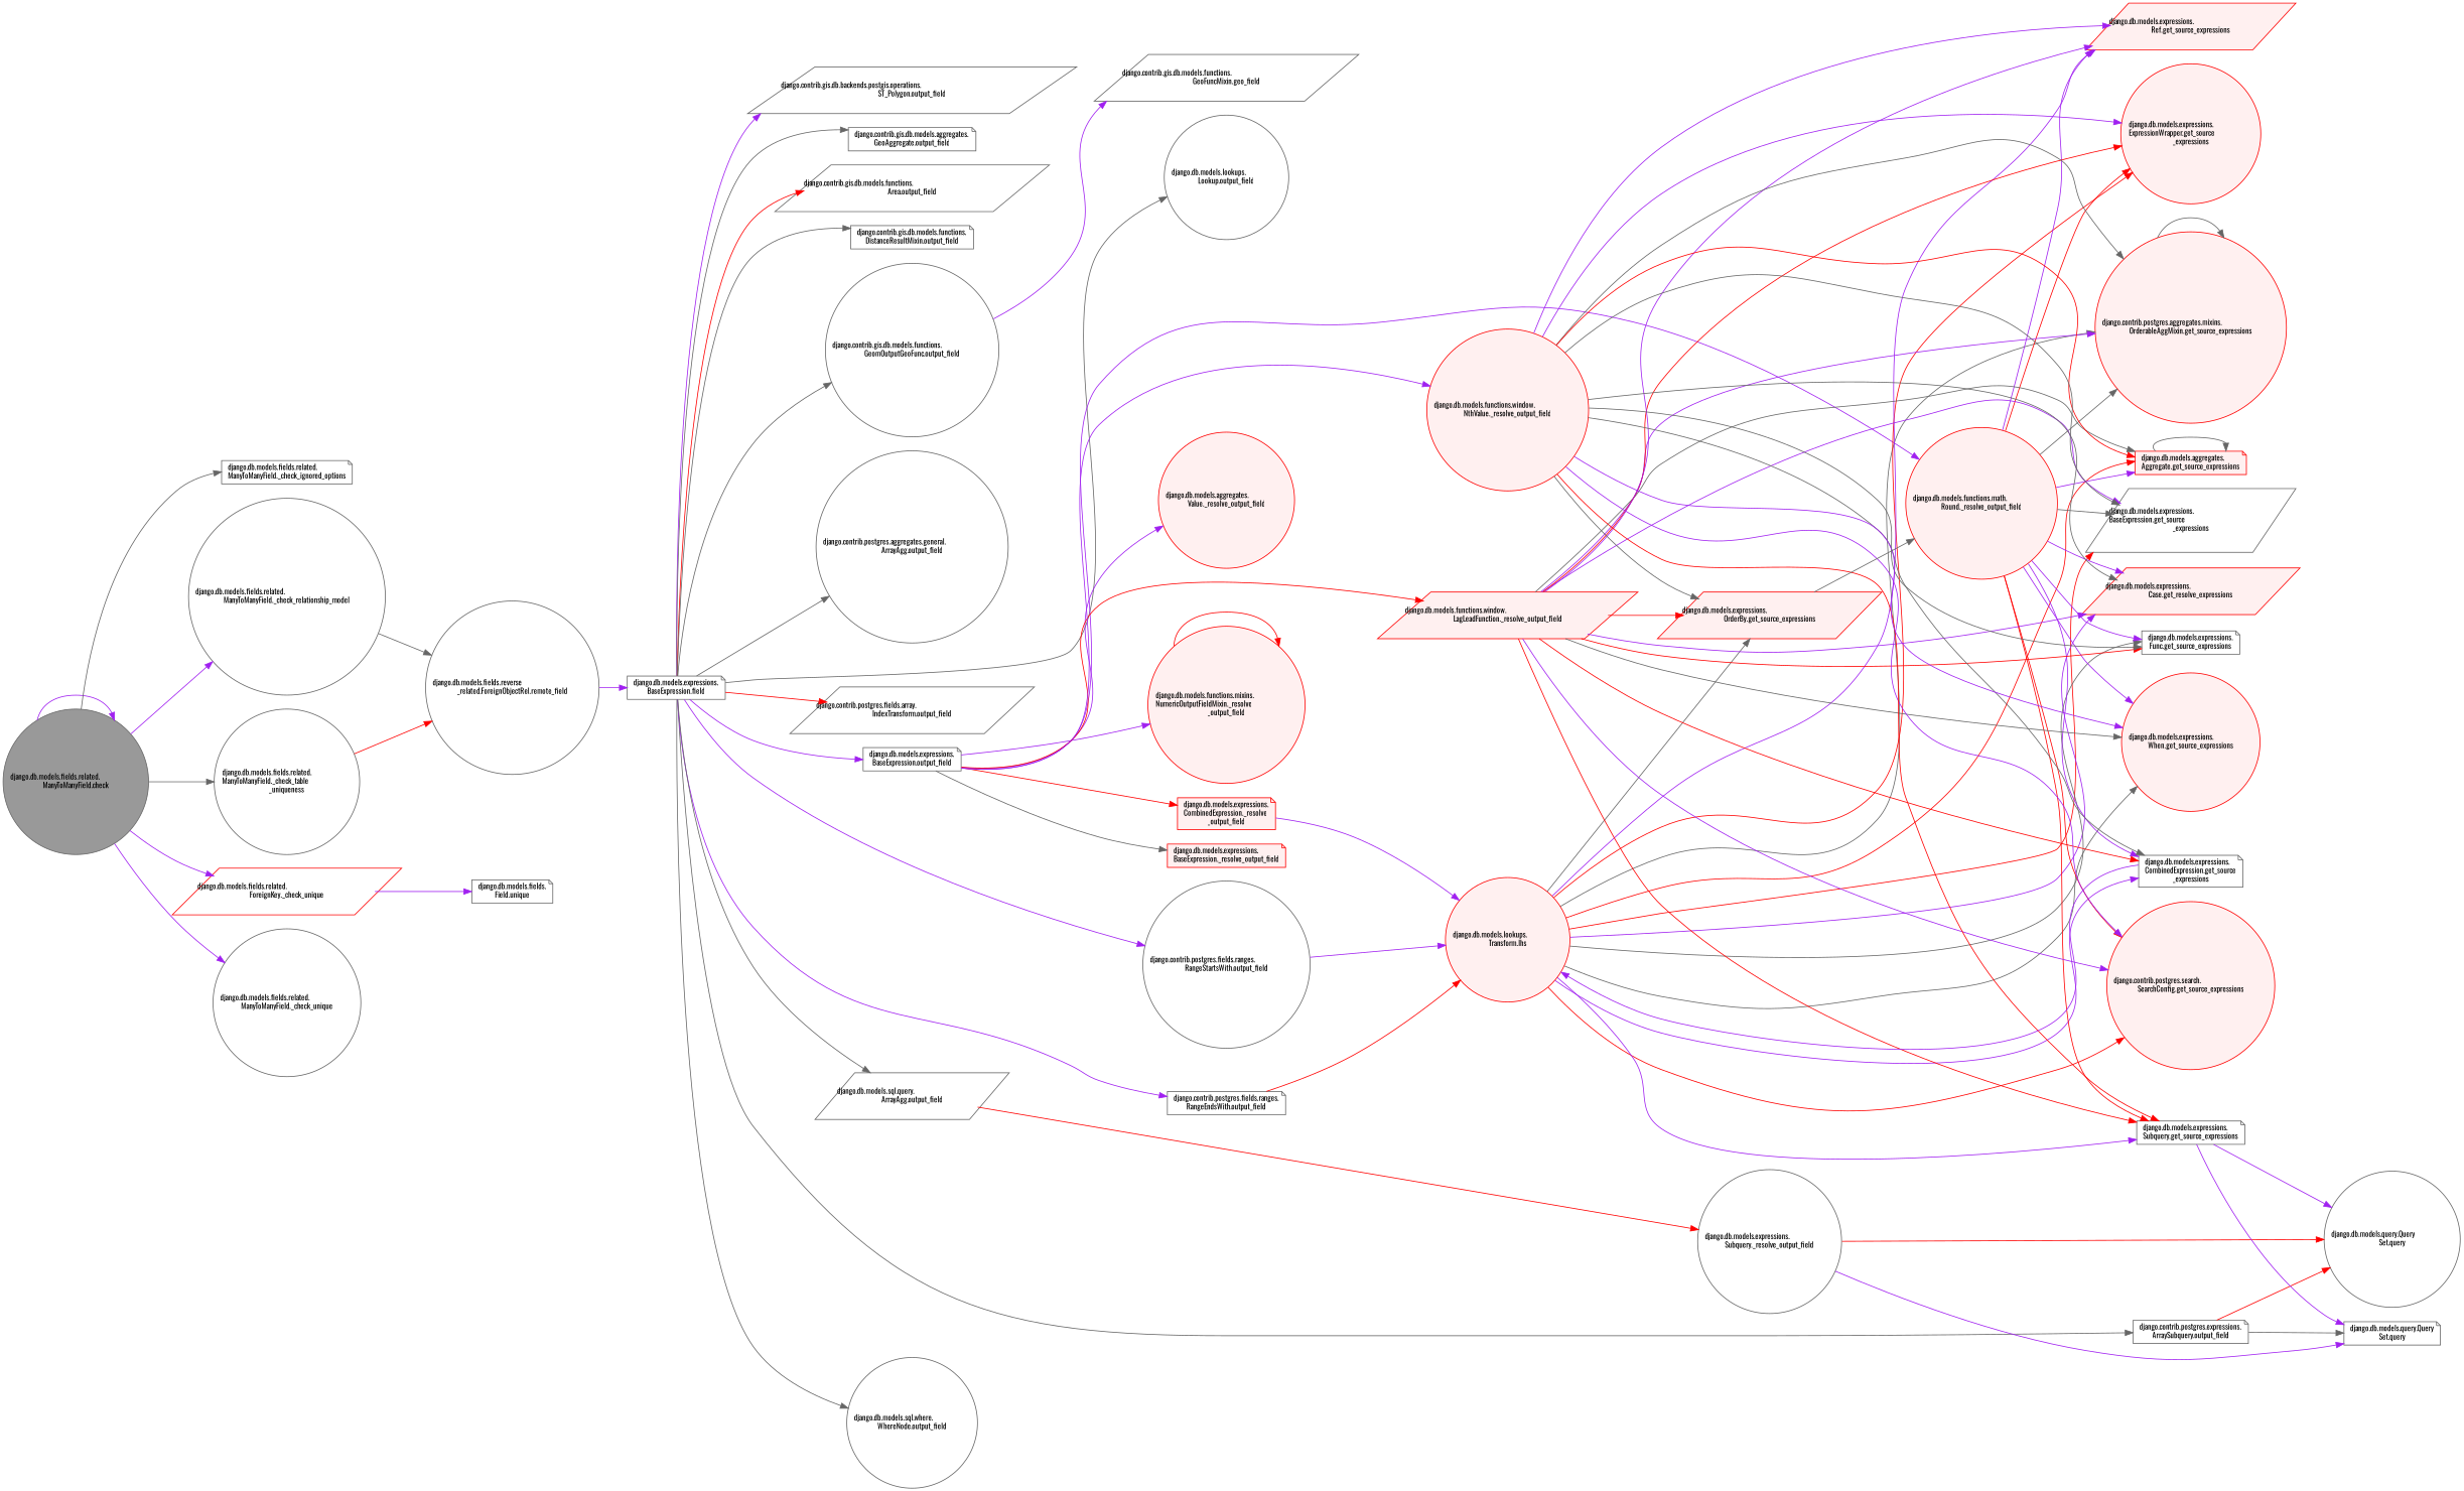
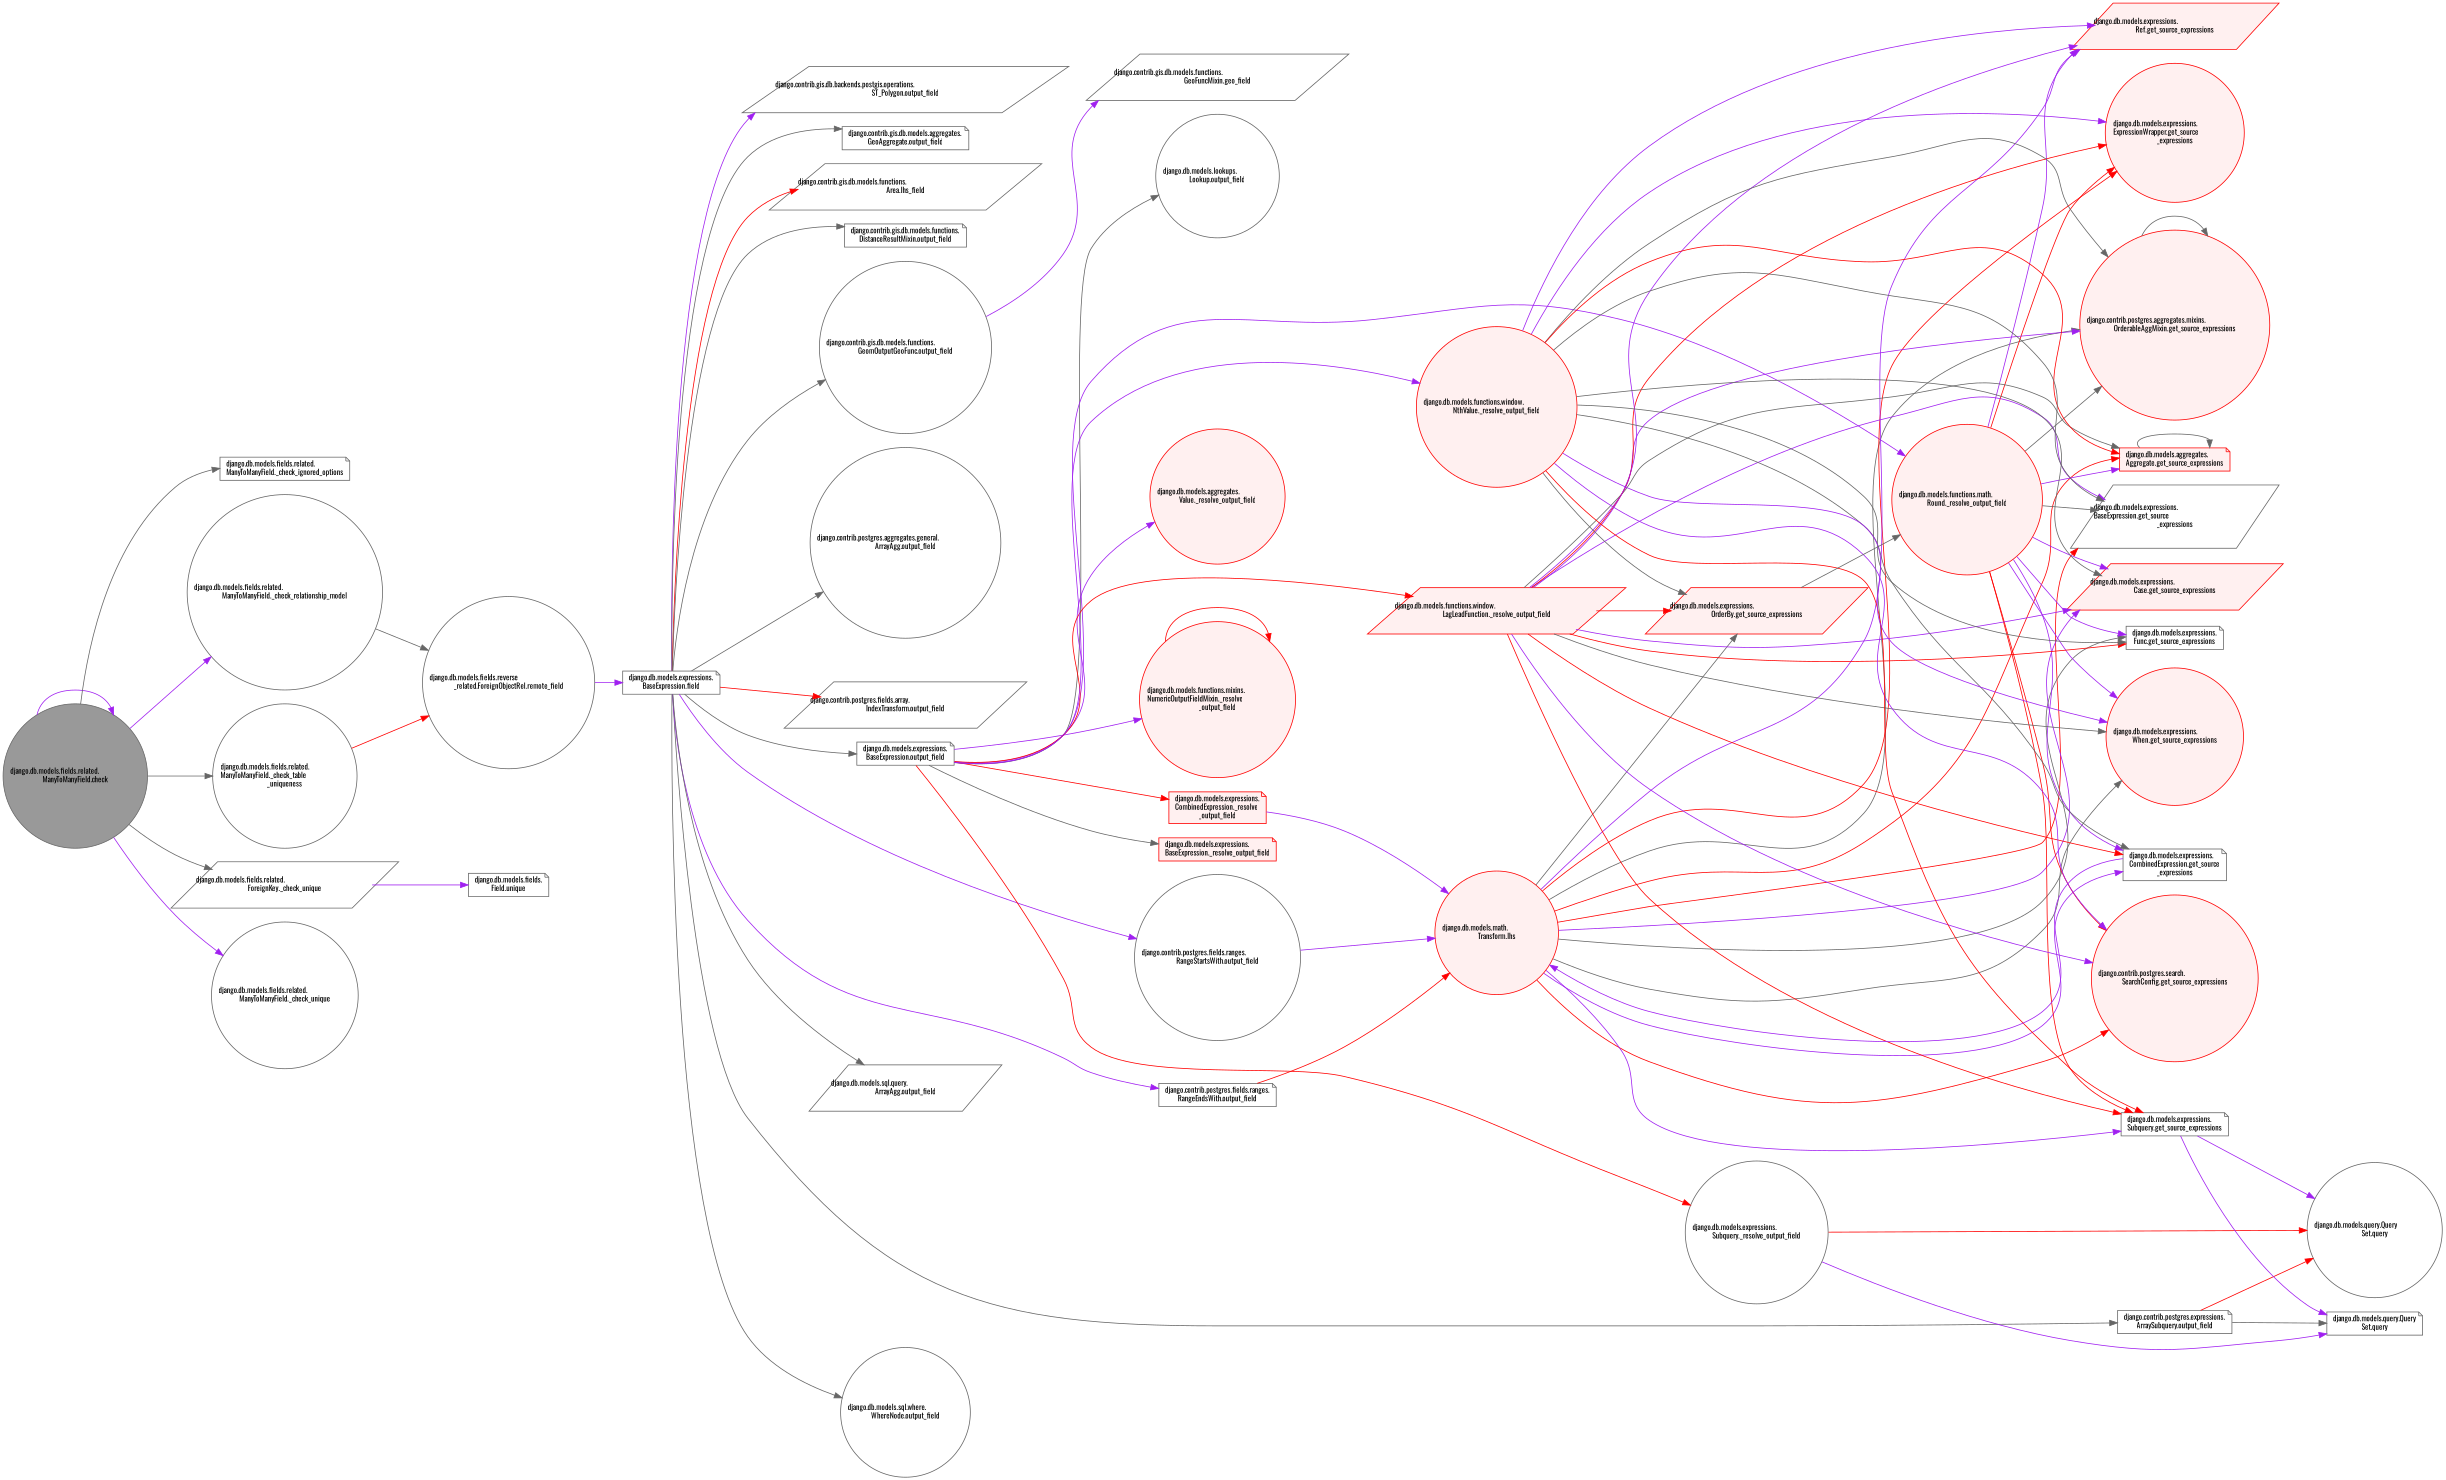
  digraph {
    fontname=Oswald
    rankdir=LR
    node [color=grey40 fillcolor=white fontname=Oswald fontsize=10 shape=circle style=filled]
    edge [color=purple fontname=Oswald fontsize=10 labelfontname=Helvetica labelfontsize=10 style=solid]
    n1 [color=gray40 fillcolor=grey60 fontcolor=black height=0.2 label="django.db.models.fields.related.\lManyToManyField.check" width=0.4]
    n2 [height=0.2 label="django.db.models.fields.related.\lManyToManyField._check_ignored_options" shape=note width=0.4]
    n3 [height=0.2 label="django.db.models.fields.related.\lManyToManyField._check_relationship_model" width=0.4]
    n4 [height=0.2 label="django.db.models.fields.related.\lManyToManyField._check_table\l_uniqueness" width=0.4]
-   n5 [color=red height=0.2 label="django.db.models.fields.related.\lForeignKey._check_unique" shape=parallelogram width=0.4]
+   n5 [height=0.2 label="django.db.models.fields.related.\lForeignKey._check_unique" shape=parallelogram width=0.4]
    n6 [height=0.2 label="django.db.models.fields.related.\lManyToManyField._check_unique" width=0.4]
    n7 [height=0.2 label="django.db.models.fields.reverse\l_related.ForeignObjectRel.remote_field" width=0.4]
    n8 [height=0.2 label="django.db.models.fields.\lField.unique" shape=note width=0.4]
    n9 [height=0.2 label="django.db.models.expressions.\lBaseExpression.field" shape=note width=0.4]
    n10 [height=0.2 label="django.contrib.gis.db.backends.postgis.operations.\lST_Polygon.output_field" shape=parallelogram width=0.4]
    n11 [height=0.2 label="django.contrib.gis.db.models.aggregates.\lGeoAggregate.output_field" shape=note width=0.4]
-   n12 [height=0.2 label="django.contrib.gis.db.models.functions.\lArea.output_field" shape=parallelogram width=0.4]
+   n12 [height=0.2 label="django.contrib.gis.db.models.functions.\lArea.lhs_field" shape=parallelogram width=0.4]
    n13 [height=0.2 label="django.contrib.gis.db.models.functions.\lDistanceResultMixin.output_field" shape=note width=0.4]
    n14 [height=0.2 label="django.contrib.gis.db.models.functions.\lGeomOutputGeoFunc.output_field" width=0.4]
    n15 [height=0.2 label="django.contrib.postgres.aggregates.general.\lArrayAgg.output_field" width=0.4]
    n16 [height=0.2 label="django.contrib.postgres.expressions.\lArraySubquery.output_field" shape=note width=0.4]
    n17 [height=0.2 label="django.contrib.postgres.fields.array.\lIndexTransform.output_field" shape=parallelogram width=0.4]
    n18 [height=0.2 label="django.contrib.postgres.fields.ranges.\lRangeEndsWith.output_field" shape=note width=0.4]
    n19 [height=0.2 label="django.contrib.postgres.fields.ranges.\lRangeStartsWith.output_field" width=0.4]
    n20 [height=0.2 label="django.db.models.expressions.\lBaseExpression.output_field" shape=note width=0.4]
    n21 [height=0.2 label="django.db.models.lookups.\lLookup.output_field" width=0.4]
    n22 [height=0.2 label="django.db.models.sql.query.\lArrayAgg.output_field" shape=parallelogram width=0.4]
    n23 [height=0.2 label="django.db.models.sql.where.\lWhereNode.output_field" width=0.4]
    n24 [height=0.2 label="django.contrib.gis.db.models.functions.\lGeoFuncMixin.geo_field" shape=parallelogram width=0.4]
    n25 [height=0.2 label="django.db.models.query.Query\lSet.query" shape=note width=0.4]
    n26 [height=0.2 label="django.db.models.query.Query\lSet.query" width=0.4]
-   n27 [color=red fillcolor="#FFF0F0" height=0.2 label="django.db.models.lookups.\lTransform.lhs" width=0.4]
+   n27 [color=red fillcolor="#FFF0F0" height=0.2 label="django.db.models.math.\lTransform.lhs" width=0.4]
    n28 [color=red fillcolor="#FFF0F0" height=0.2 label="django.db.models.expressions.\lBaseExpression._resolve_output_field" shape=note width=0.4]
    n29 [color=red fillcolor="#FFF0F0" height=0.2 label="django.db.models.expressions.\lCombinedExpression._resolve\l_output_field" shape=note width=0.4]
    n30 [height=0.2 label="django.db.models.expressions.\lSubquery._resolve_output_field" width=0.4]
    n31 [color=red fillcolor="#FFF0F0" height=0.2 label="django.db.models.aggregates.\lValue._resolve_output_field" width=0.4]
    n32 [color=red fillcolor="#FFF0F0" height=0.2 label="django.db.models.functions.math.\lRound._resolve_output_field" width=0.4]
    n33 [color=red fillcolor="#FFF0F0" height=0.2 label="django.db.models.functions.mixins.\lNumericOutputFieldMixin._resolve\l_output_field" width=0.4]
    n34 [color=red fillcolor="#FFF0F0" height=0.2 label="django.db.models.functions.window.\lLagLeadFunction._resolve_output_field" shape=parallelogram width=0.4]
    n35 [color=red fillcolor="#FFF0F0" height=0.2 label="django.db.models.functions.window.\lNthValue._resolve_output_field" width=0.4]
    n36 [color=red fillcolor="#FFF0F0" height=0.2 label="django.contrib.postgres.aggregates.mixins.\lOrderableAggMixin.get_source_expressions" width=0.4]
    n37 [color=red fillcolor="#FFF0F0" height=0.2 label="django.contrib.postgres.search.\lSearchConfig.get_source_expressions" width=0.4]
    n38 [color=red fillcolor="#FFF0F0" height=0.2 label="django.db.models.aggregates.\lAggregate.get_source_expressions" shape=note width=0.4]
    n39 [height=0.2 label="django.db.models.expressions.\lBaseExpression.get_source\l_expressions" shape=parallelogram width=0.4]
-   n40 [color=red fillcolor="#FFF0F0" height=0.2 label="django.db.models.expressions.\lCase.get_resolve_expressions" shape=parallelogram width=0.4]
+   n40 [color=red fillcolor="#FFF0F0" height=0.2 label="django.db.models.expressions.\lCase.get_source_expressions" shape=parallelogram width=0.4]
    n41 [height=0.2 label="django.db.models.expressions.\lCombinedExpression.get_source\l_expressions" shape=note width=0.4]
    n42 [color=red fillcolor="#FFF0F0" height=0.2 label="django.db.models.expressions.\lExpressionWrapper.get_source\l_expressions" width=0.4]
    n43 [height=0.2 label="django.db.models.expressions.\lFunc.get_source_expressions" shape=note width=0.4]
    n44 [color=red fillcolor="#FFF0F0" height=0.2 label="django.db.models.expressions.\lOrderBy.get_source_expressions" shape=parallelogram width=0.4]
    n45 [color=red fillcolor="#FFF0F0" height=0.2 label="django.db.models.expressions.\lRef.get_source_expressions" shape=parallelogram width=0.4]
    n46 [height=0.2 label="django.db.models.expressions.\lSubquery.get_source_expressions" shape=note width=0.4]
    n47 [color=red fillcolor="#FFF0F0" height=0.2 label="django.db.models.expressions.\lWhen.get_source_expressions" width=0.4]
    n1 -> n1
    n1 -> n2 [color=gray40]
    n1 -> n3
    n1 -> n4 [color=gray40]
-   n1 -> n5
+   n1 -> n5 [color=gray40]
    n1 -> n6
    n3 -> n7 [color=gray40]
    n4 -> n7 [color=red]
    n5 -> n8
    n7 -> n9
    n9 -> n10
    n9 -> n11 [color=gray40]
    n9 -> n12 [color=red]
    n9 -> n13 [color=gray40]
    n9 -> n14 [color=gray40]
    n9 -> n15 [color=gray40]
    n9 -> n16 [color=gray40]
    n9 -> n17 [color=red]
    n9 -> n18
    n9 -> n19
-   n9 -> n20
-   n9 -> n21 [color=gray40]
+   n9 -> n20 [color=gray40]
+   n20 -> n21 [color=gray40]
    n9 -> n22 [color=gray40]
    n9 -> n23 [color=gray40]
    n14 -> n24
    n16 -> n25 [color=gray40]
    n16 -> n26 [color=red]
    n18 -> n27 [color=red]
    n19 -> n27
    n20 -> n28 [color=gray40]
    n20 -> n29 [color=red]
-   n22 -> n30 [color=red]
+   n20 -> n30 [color=red]
    n20 -> n31
    n20 -> n32
    n20 -> n33
    n20 -> n34 [color=red]
    n20 -> n35
    n27 -> n36 [color=gray40]
    n27 -> n37 [color=red]
    n27 -> n38 [color=red]
    n27 -> n39 [color=red]
    n27 -> n40
    n27 -> n41
    n27 -> n42 [color=red]
    n27 -> n43 [color=gray40]
    n27 -> n44 [color=gray40]
    n27 -> n45
    n27 -> n46
    n27 -> n47 [color=gray40]
    n29 -> n27
    n30 -> n25
    n30 -> n26 [color=red]
    n32 -> n36 [color=gray40]
    n32 -> n37 [color=red]
    n32 -> n38
    n32 -> n39 [color=gray40]
    n32 -> n40
    n32 -> n41
    n32 -> n42 [color=red]
    n32 -> n43
    n32 -> n45
    n32 -> n46 [color=red]
    n32 -> n47
    n33 -> n33 [color=red]
    n34 -> n36
    n34 -> n37
    n34 -> n38 [color=gray40]
    n34 -> n39
    n34 -> n40
    n34 -> n41 [color=red]
    n34 -> n42 [color=red]
    n34 -> n43 [color=red]
    n34 -> n44 [color=red]
    n34 -> n45
    n34 -> n46 [color=red]
    n34 -> n47 [color=gray40]
    n35 -> n36 [color=gray40]
    n35 -> n37
    n35 -> n38 [color=red]
    n35 -> n39 [color=gray40]
    n35 -> n40 [color=gray40]
    n35 -> n41 [color=gray40]
    n35 -> n42
    n35 -> n43 [color=gray40]
    n35 -> n44 [color=gray40]
    n35 -> n45
    n35 -> n46 [color=red]
    n35 -> n47
    n36 -> n36 [color=gray40]
    n38 -> n38 [color=gray40]
    n41 -> n27
    n44 -> n32 [color=gray40]
    n46 -> n25
    n46 -> n26
  }
